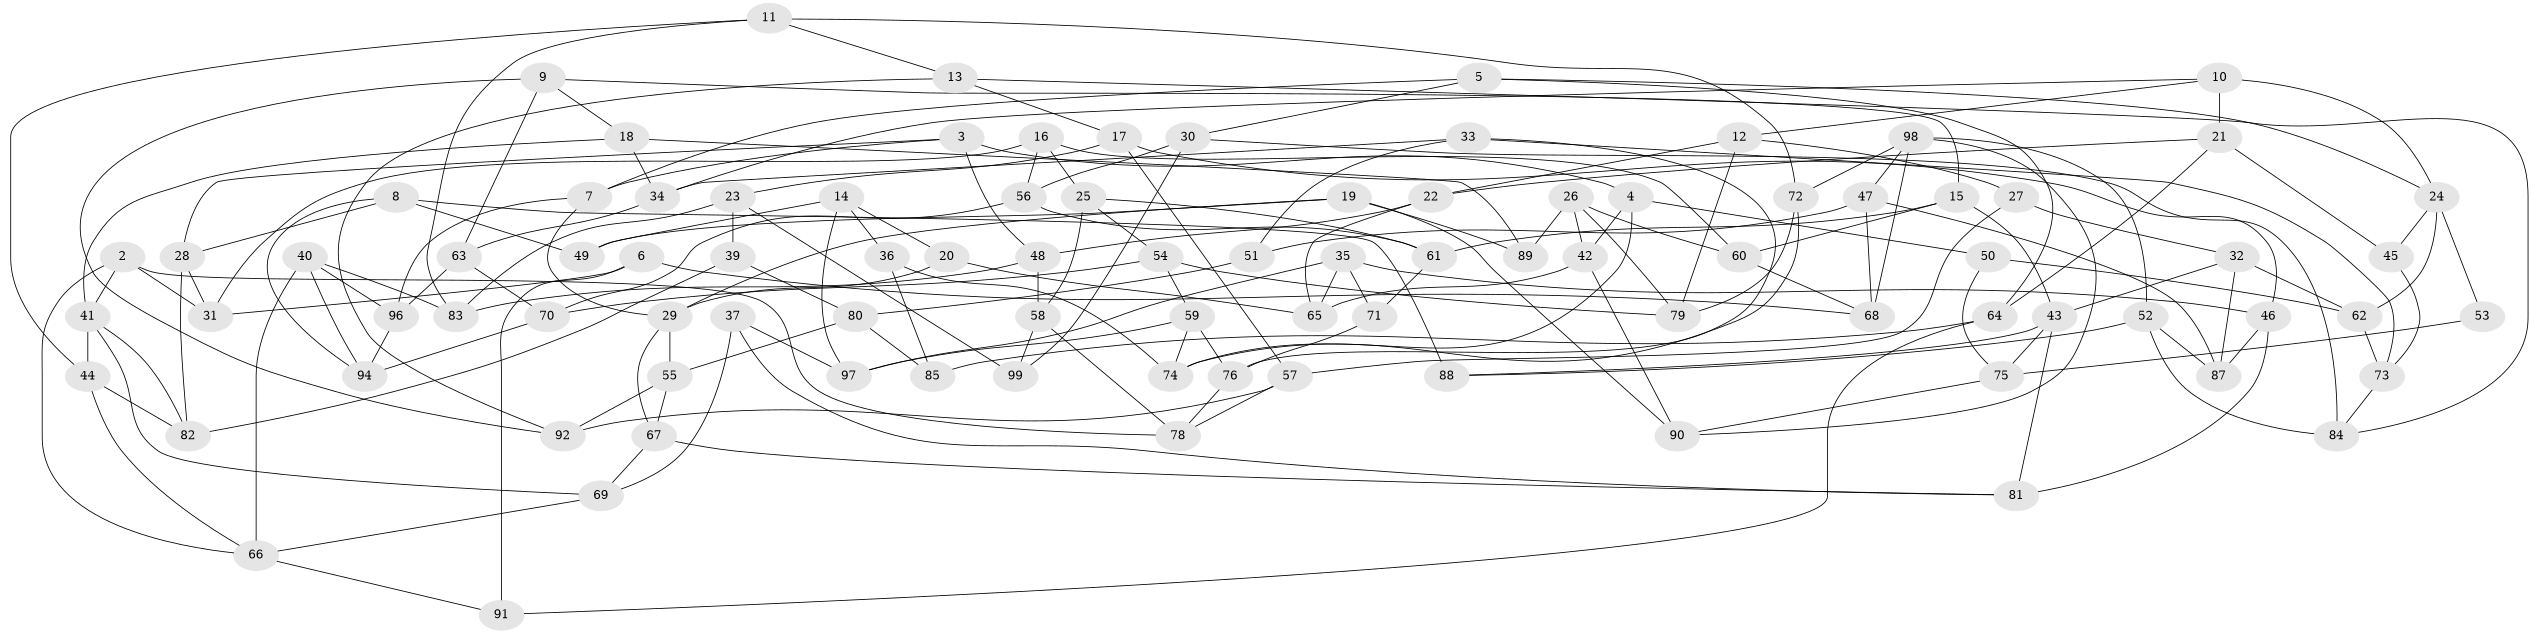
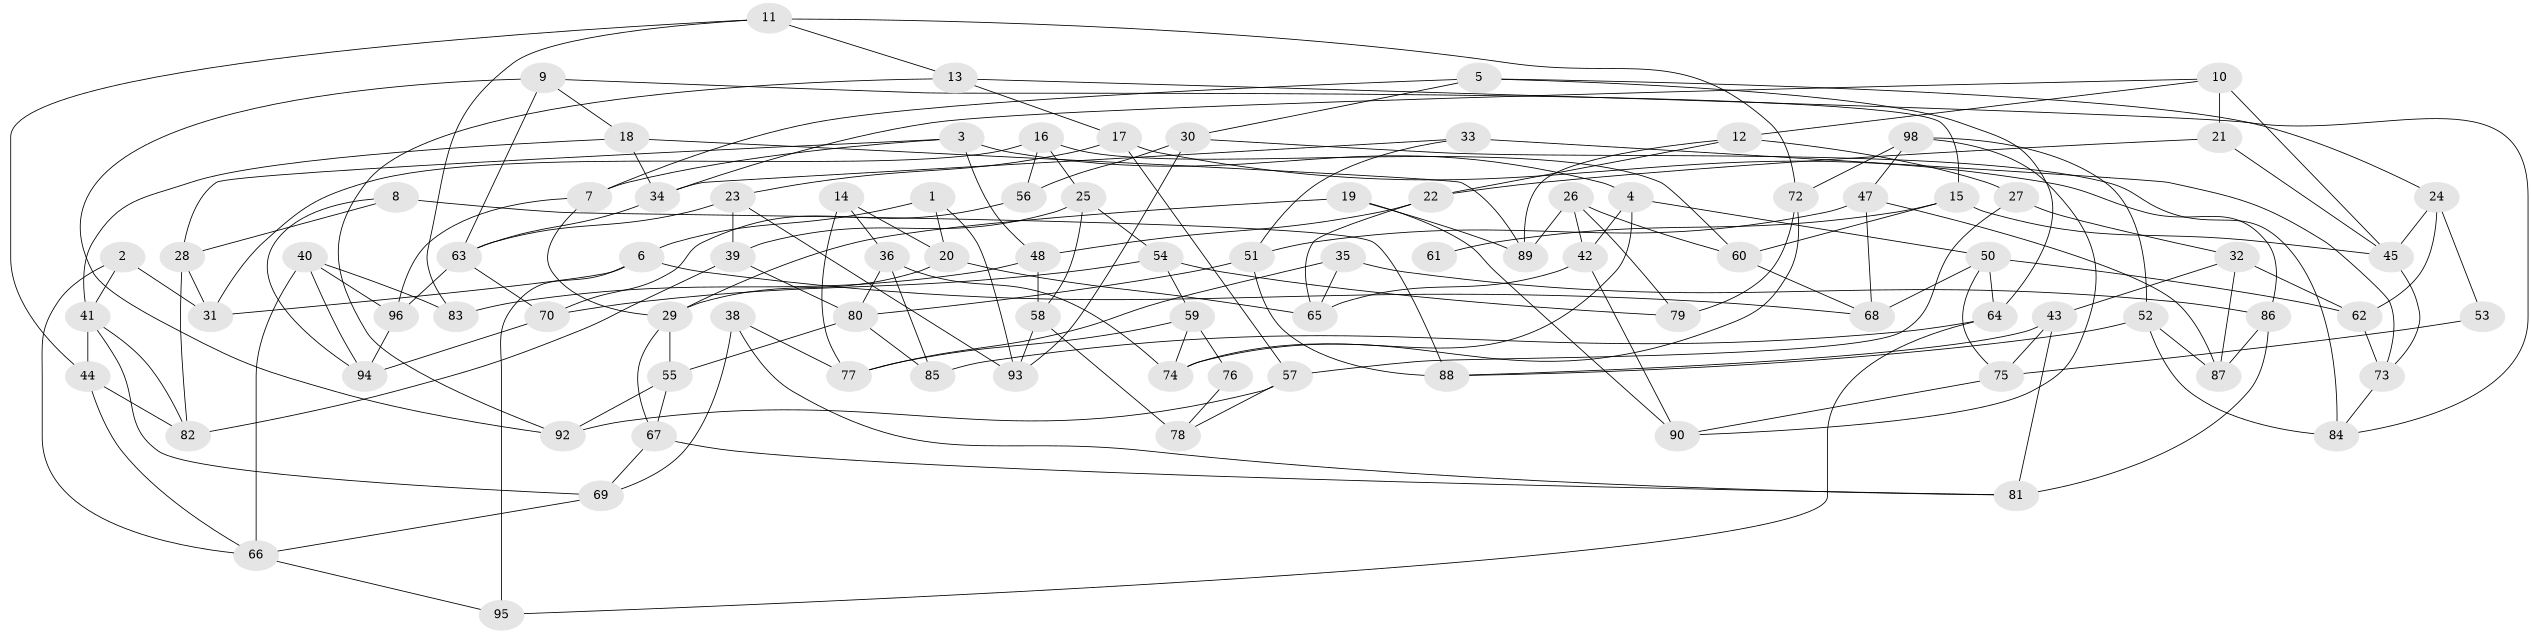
  graph {
    node [color=gray90 style=filled]
+   1
    6
    20
-   93 [label=99]
+   93
    31
    68
-   91
+   91 [label=95]
    29
    65
    2
    41
    66
    78
    82
    44
    69
    3
    4
    7
    28
    48
    42
    50
    74
    n25 [label=96]
    83
    58
    90
    62
    75
    5
    24
    30
    64
    45
    53
    84
    56
    85
    94
    8
-   49
    88
    9
    15
    18
    63
    92
    60
    61
    34
    89
    70
    10
    12
    21
    22
    27
    79
    11
    13
    72
    17
    57
    32
    23
-   46
+   46 [label=86]
    14
    36
-   77 [label=97]
+   77
    80
    73
-   71
    16
    25
    54
    39
    87
    81
    19
    55
    67
    59
    26
    43
    33
    51
    76
    35
-   37
+   37 [label=38]
    n91 [label=98]
    47
    52
    40
+   1 -- 6
+   1 -- 20
+   1 -- 93
    6 -- 31
    6 -- 68
    6 -- 91
    20 -- 29
    20 -- 65
    29 -- 55
    29 -- 67
    2 -- 31
    2 -- 41
    2 -- 66
-   2 -- 78
    41 -- 82
    41 -- 44
    41 -- 69
    66 -- 91
    44 -- 66
    44 -- 82
    69 -- 66
    3 -- 4
    3 -- 7
    3 -- 28
    3 -- 48
    4 -- 42
    4 -- 50
    4 -- 74
    7 -- 29
    7 -- n25
    28 -- 31
    28 -- 82
    48 -- 83
    48 -- 58
    42 -- 65
    42 -- 90
-   n91 -- 68
+   50 -- 68
    50 -- 62
    50 -- 75
    n25 -- 94
    58 -- 93
    58 -- 78
    62 -- 73
    75 -- 90
    5 -- 7
    5 -- 24
    5 -- 30
    5 -- 64
    24 -- 62
    24 -- 45
    24 -- 53
    30 -- 93
    30 -- 84
    30 -- 56
    64 -- 91
    64 -- 85
    45 -- 73
    53 -- 75
-   56 -- 61
    56 -- 70
    8 -- 28
    8 -- 94
-   8 -- 49
    8 -- 88
    9 -- 15
    9 -- 18
    9 -- 63
    9 -- 92
-   15 -- 43
+   15 -- 45
    15 -- 60
    15 -- 61
    18 -- 41
    18 -- 34
    18 -- 89
    63 -- n25
    63 -- 70
    60 -- 68
-   61 -- 71
    34 -- 63
    70 -- 94
-   10 -- 24
+   10 -- 45
    10 -- 34
    10 -- 12
    10 -- 21
    12 -- 22
    12 -- 27
-   12 -- 79
-   21 -- 64
+   12 -- 89
+   50 -- 64
    21 -- 45
    21 -- 22
    22 -- 65
    22 -- 48
    27 -- 57
    27 -- 32
    11 -- 44
    11 -- 83
    11 -- 13
    11 -- 72
    13 -- 84
    13 -- 92
    13 -- 17
    72 -- 74
    72 -- 79
    17 -- 57
    17 -- 23
    17 -- 46
    57 -- 78
    57 -- 92
    32 -- 62
    32 -- 87
    32 -- 43
    23 -- 93
-   23 -- 83
+   23 -- 63
    23 -- 39
    46 -- 87
    46 -- 81
    14 -- 20
-   14 -- 49
    14 -- 36
    14 -- 77
    36 -- 74
    36 -- 85
+   36 -- 80
    80 -- 85
    80 -- 55
    73 -- 84
-   71 -- 76
    16 -- 31
    16 -- 56
    16 -- 60
    16 -- 25
    25 -- 58
-   25 -- 61
+   25 -- 39
    25 -- 54
    54 -- 70
    54 -- 79
    54 -- 59
    39 -- 82
    39 -- 80
    19 -- 29
    19 -- 90
-   19 -- 49
    19 -- 89
    55 -- 92
    55 -- 67
    67 -- 69
    67 -- 81
    59 -- 74
    59 -- 77
    59 -- 76
    26 -- 42
    26 -- 60
    26 -- 89
    26 -- 79
    43 -- 75
    43 -- 88
    43 -- 81
    33 -- 34
    33 -- 73
    33 -- 51
-   33 -- 76
+   51 -- 88
    51 -- 80
    76 -- 78
    35 -- 65
    35 -- 46
    35 -- 77
-   35 -- 71
    37 -- 69
    37 -- 77
    37 -- 81
    n91 -- 90
    n91 -- 72
    n91 -- 47
    n91 -- 52
    47 -- 68
    47 -- 87
    47 -- 51
    52 -- 84
    52 -- 88
    52 -- 87
    40 -- 66
    40 -- n25
    40 -- 83
    40 -- 94
  }
